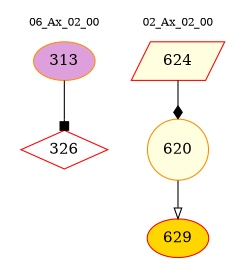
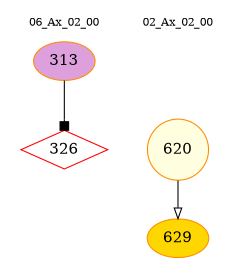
  digraph {
    node [color=darkorange fillcolor=lightyellow shape=ellipse style=filled]
    edge [color=black]
    n1 [fillcolor=plum label=313]
    n2 [color=red fillcolor=white label=326 shape=diamond]
-   n3 [color=red label=624 shape=parallelogram]
    n4 [label=620 shape=circle]
-   n5 [color=red fillcolor=gold label=629]
+   n5 [fillcolor=gold label=629]
    subgraph cluster_1 {
      color=white
      fontsize=10
      label="06_Ax_02_00"
      n1
      n2
    }
    subgraph cluster_2 {
      color=white
      fontsize=10
      label="02_Ax_02_00"
-     n3
      n4
      n5
    }
    n1 -> n2 [arrowhead=box]
-   n3 -> n4 [arrowhead=diamond]
    n4 -> n5 [arrowhead=onormal]
  }
